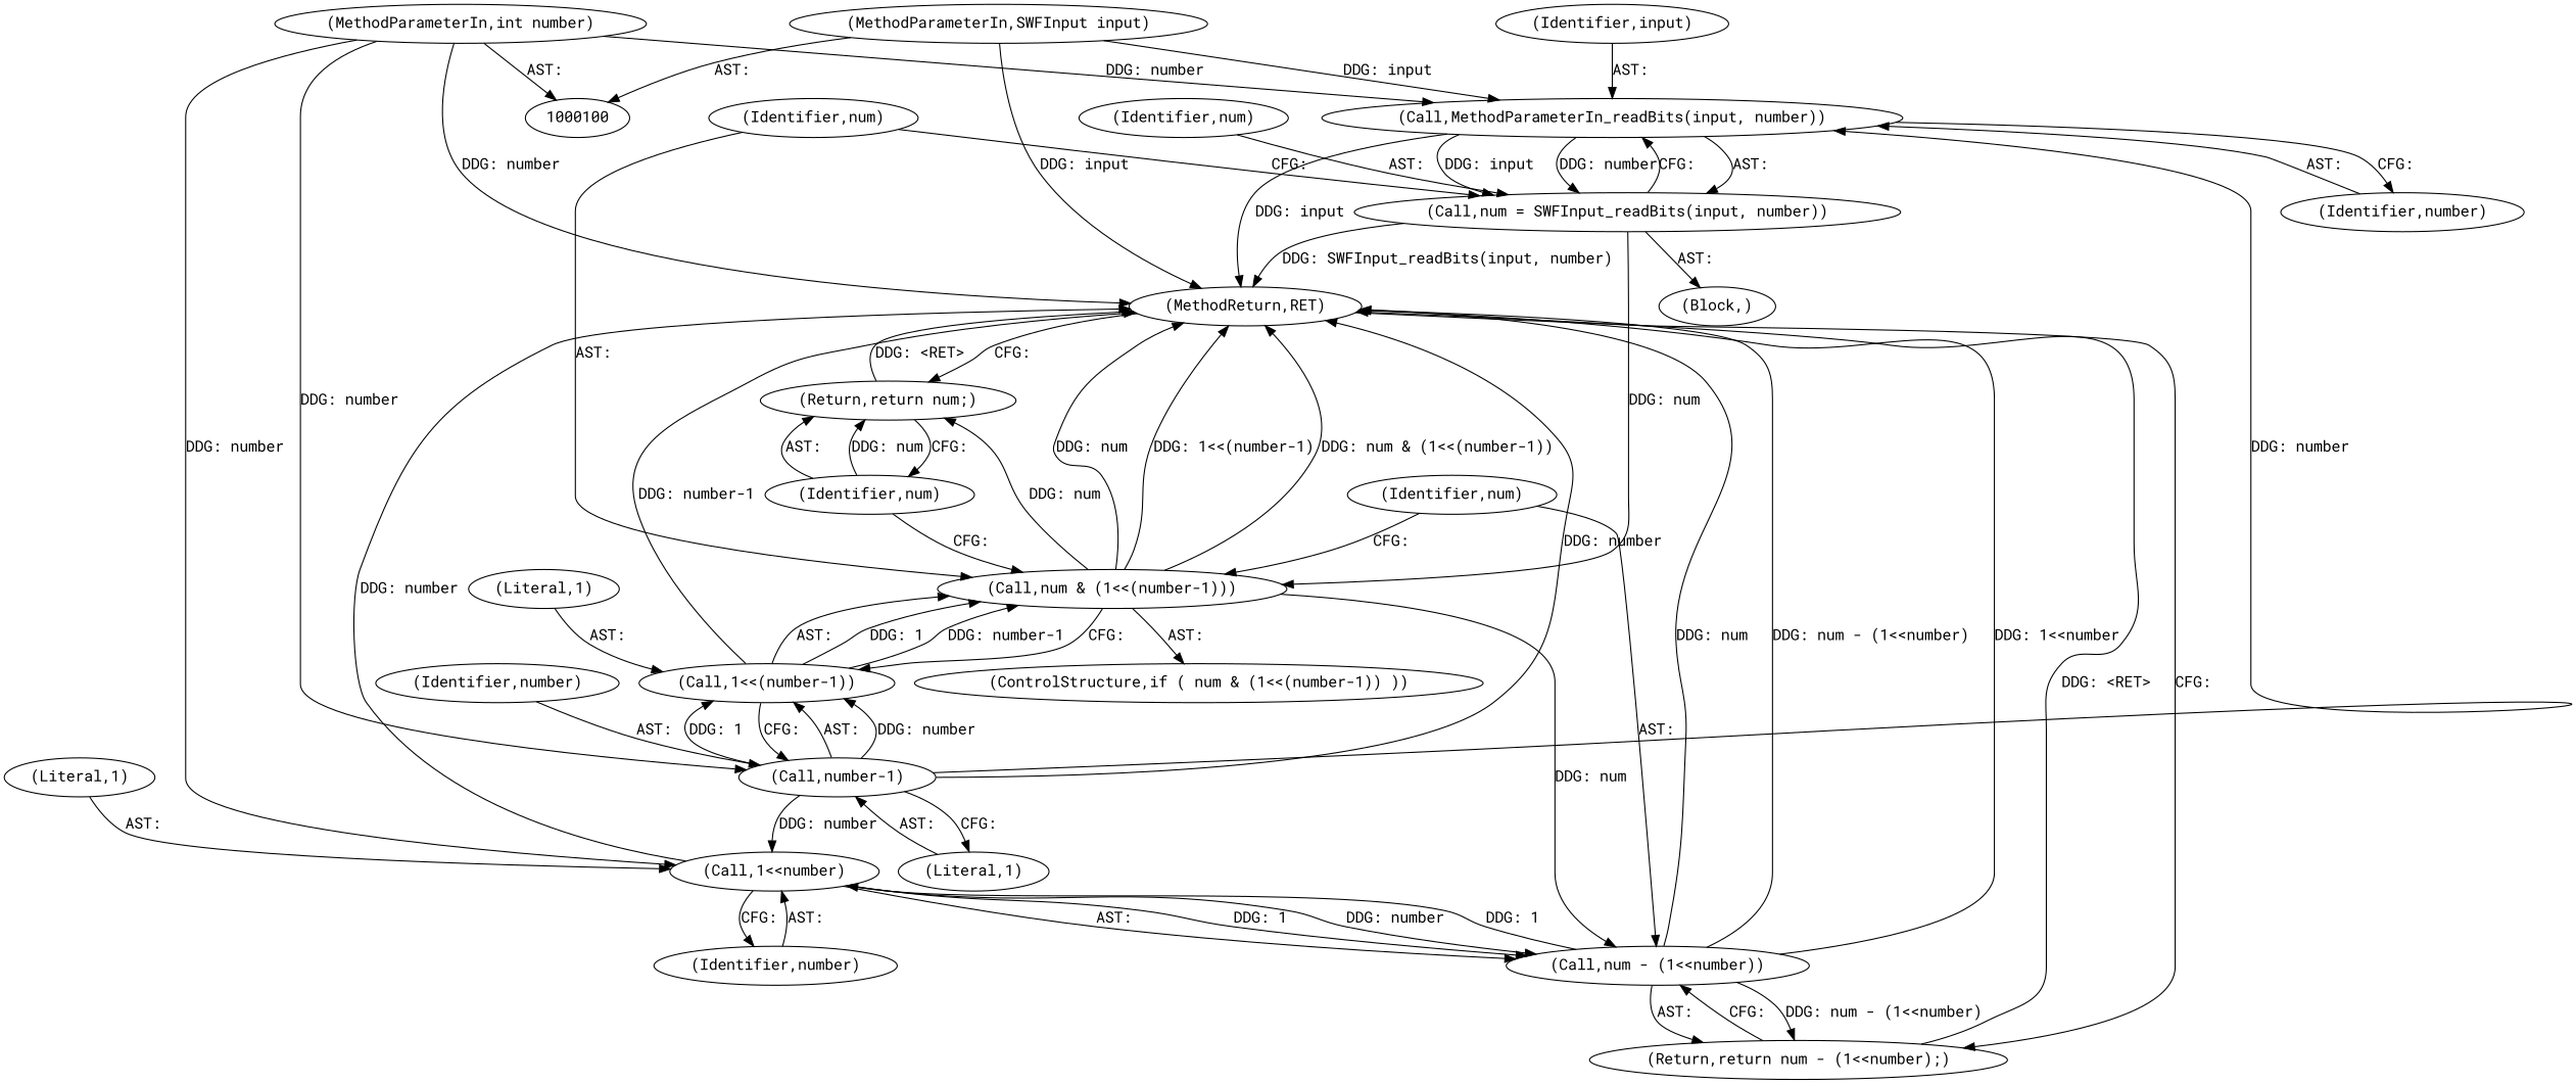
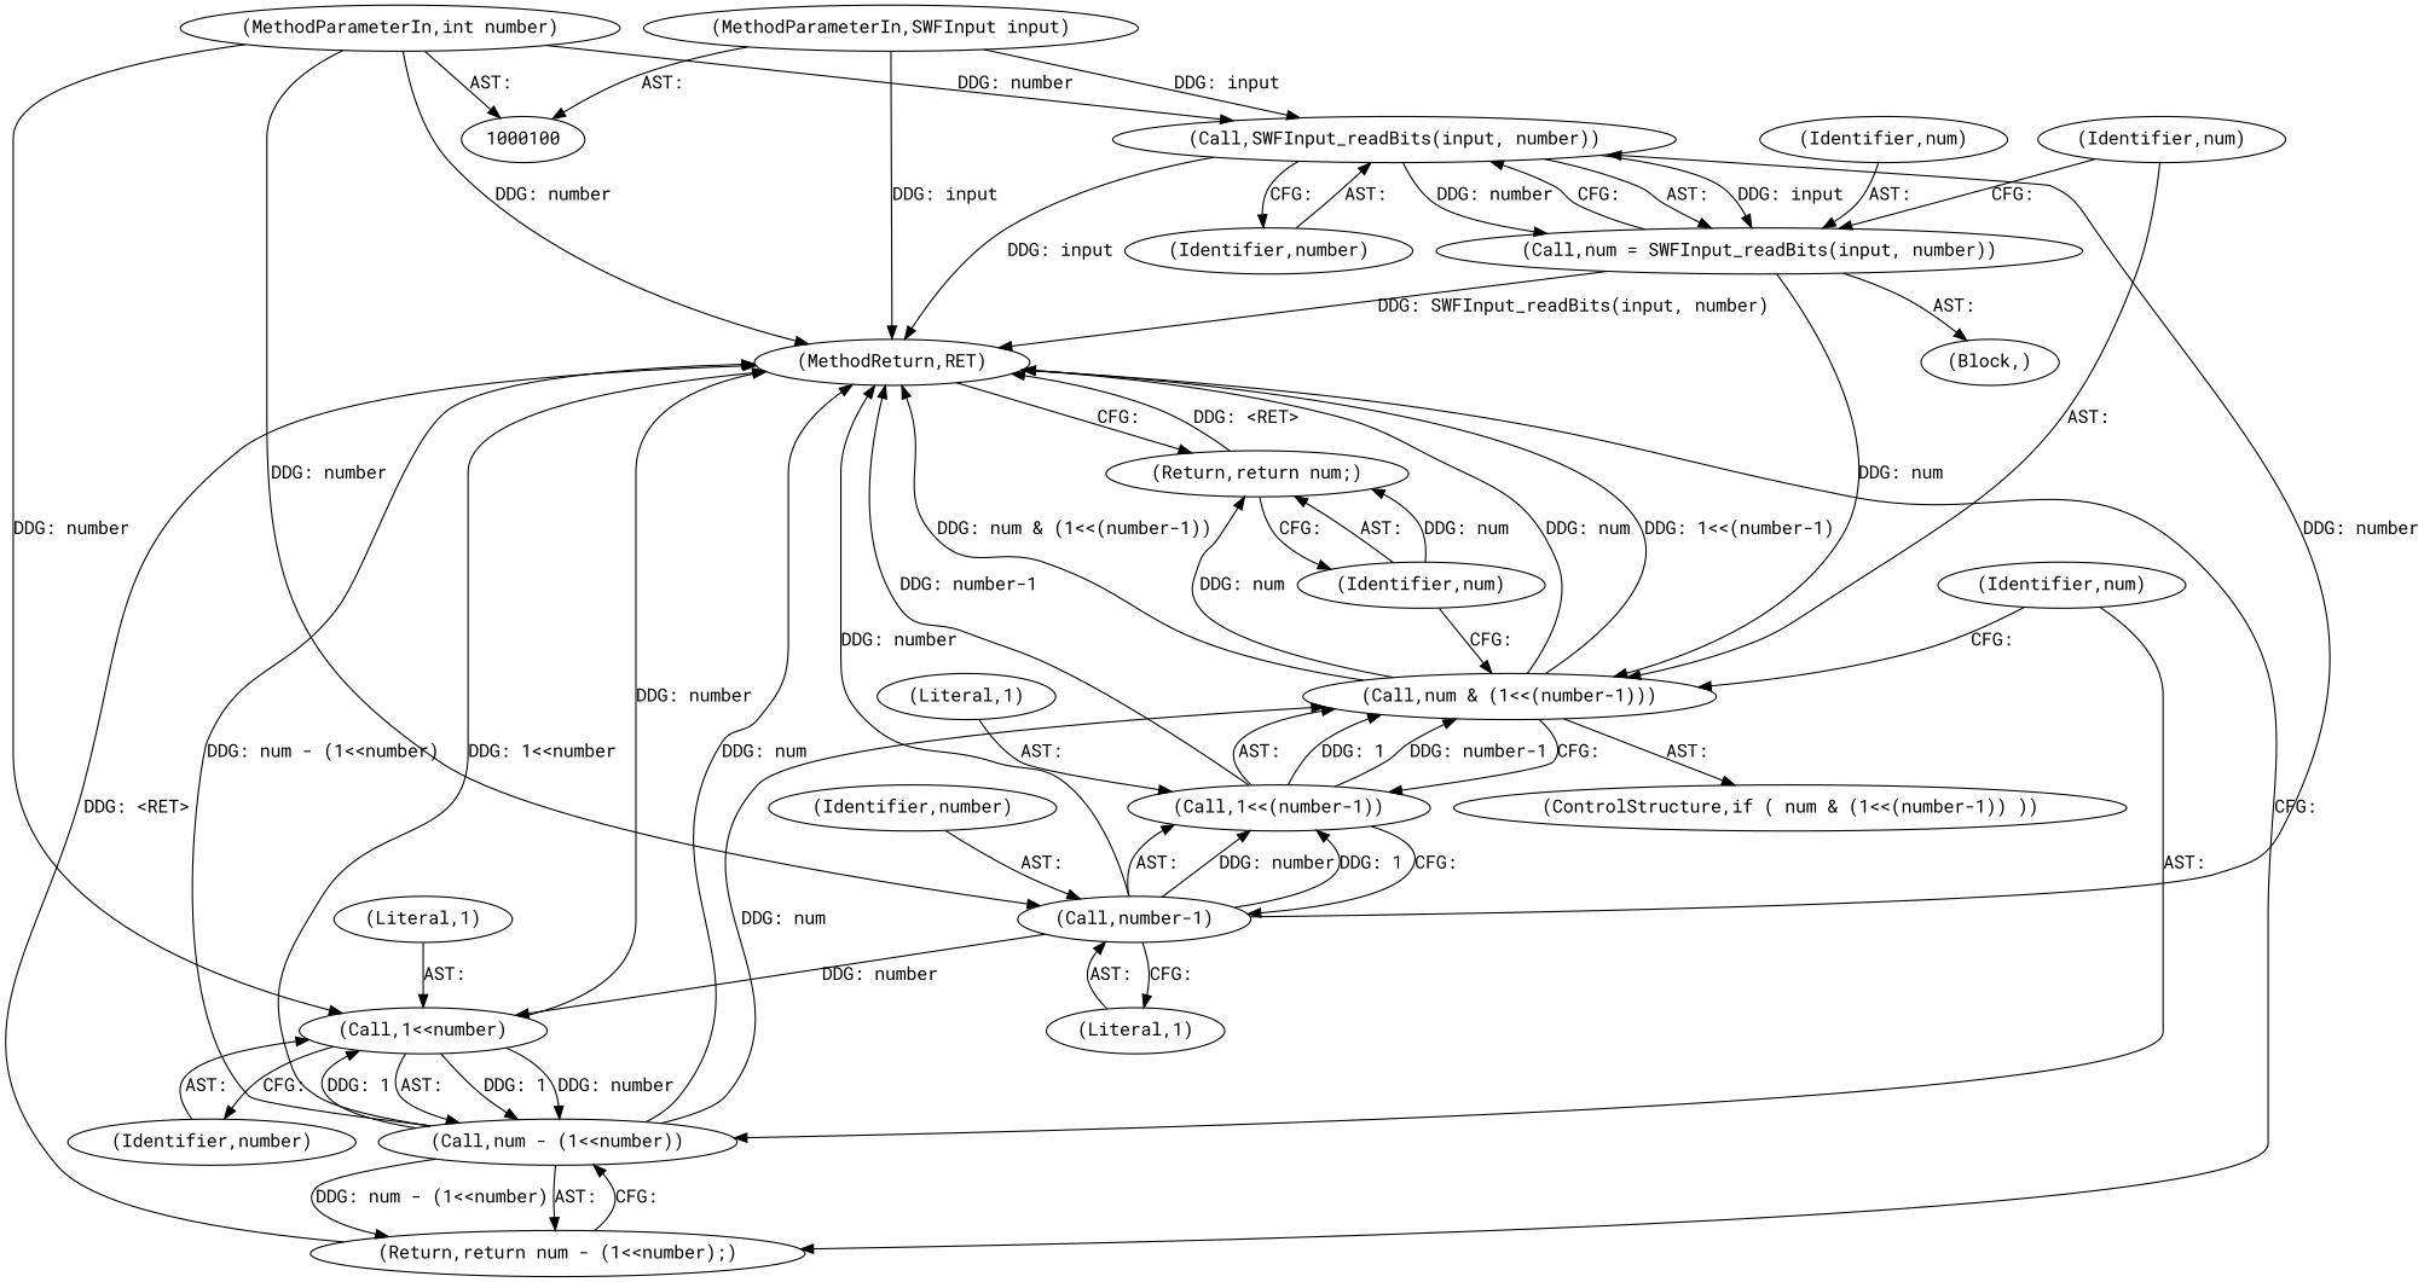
  digraph {
    fontname="Roboto Mono"
    node [fontname="Roboto Mono"]
    edge [fontname="Roboto Mono"]
-   n1 [label="(Call,MethodParameterIn_readBits(input, number))"]
+   n1 [label="(Call,SWFInput_readBits(input, number))"]
    n2 [label="(Call,num = SWFInput_readBits(input, number))"]
    n3 [label="(Identifier,number)"]
    n4 [label="(MethodReturn,RET)"]
    n5 [label="(Call,num & (1<<(number-1)))"]
    n6 [label="(Block,)"]
    n7 [label="(Call,number-1)"]
    n8 [label="(Call,1<<number)"]
    n9 [label="(Call,1<<(number-1))"]
    n10 [label="(Literal,1)"]
    n11 [label="(Return,return num;)"]
    n12 [label="(Return,return num - (1<<number);)"]
    n13 [label="(MethodParameterIn,SWFInput input)"]
    1000100
    n15 [label="(MethodParameterIn,int number)"]
    n16 [label="(Call,num - (1<<number))"]
    n17 [label="(Identifier,number)"]
    n18 [label="(ControlStructure,if ( num & (1<<(number-1)) ))"]
    n19 [label="(Identifier,num)"]
    n20 [label="(Identifier,num)"]
    n21 [label="(Literal,1)"]
    n22 [label="(Identifier,num)"]
    n23 [label="(Literal,1)"]
    n24 [label="(Identifier,num)"]
    n25 [label="(Identifier,number)"]
-   n26 [label="(Identifier,input)"]
    n1 -> n2 [label="AST: "]
    n1 -> n2 [label="DDG: input"]
    n1 -> n2 [label="DDG: number"]
    n1 -> n3 [label="CFG: "]
    n1 -> n4 [label="DDG: input"]
    n2 -> n1 [label="CFG: "]
    n2 -> n4 [label="DDG: SWFInput_readBits(input, number)"]
    n2 -> n5 [label="DDG: num"]
    n2 -> n6 [label="AST: "]
    n3 -> n1 [label="AST: "]
    n4 -> n11 [label="CFG: "]
    n4 -> n12 [label="CFG: "]
    n5 -> n4 [label="DDG: num"]
    n5 -> n4 [label="DDG: 1<<(number-1)"]
    n5 -> n4 [label="DDG: num & (1<<(number-1))"]
    n5 -> n9 [label="CFG: "]
    n5 -> n11 [label="DDG: num"]
-   n5 -> n16 [label="DDG: num"]
+   n16 -> n5 [label="DDG: num"]
    n5 -> n18 [label="AST: "]
    n7 -> n1 [label="DDG: number"]
    n7 -> n4 [label="DDG: number"]
    n7 -> n8 [label="DDG: number"]
    n7 -> n9 [label="AST: "]
    n7 -> n9 [label="DDG: number"]
    n7 -> n9 [label="DDG: 1"]
    n7 -> n10 [label="CFG: "]
    n8 -> n4 [label="DDG: number"]
    n8 -> n16 [label="AST: "]
    n8 -> n16 [label="DDG: 1"]
    n8 -> n16 [label="DDG: number"]
    n8 -> n17 [label="CFG: "]
    n9 -> n4 [label="DDG: number-1"]
    n9 -> n5 [label="AST: "]
    n9 -> n5 [label="DDG: 1"]
    n9 -> n5 [label="DDG: number-1"]
    n9 -> n7 [label="CFG: "]
    n10 -> n7 [label="AST: "]
    n11 -> n4 [label="DDG: <RET>"]
    n11 -> n19 [label="CFG: "]
    n12 -> n4 [label="DDG: <RET>"]
    n12 -> n16 [label="CFG: "]
    n13 -> n1 [label="DDG: input"]
    n13 -> n4 [label="DDG: input"]
    n13 -> 1000100 [label="AST: "]
    n15 -> n1 [label="DDG: number"]
    n15 -> n4 [label="DDG: number"]
    n15 -> n7 [label="DDG: number"]
    n15 -> n8 [label="DDG: number"]
    n15 -> 1000100 [label="AST: "]
    n16 -> n4 [label="DDG: num - (1<<number)"]
    n16 -> n4 [label="DDG: 1<<number"]
    n16 -> n4 [label="DDG: num"]
    n16 -> n8 [label="DDG: 1"]
    n16 -> n12 [label="AST: "]
    n16 -> n12 [label="DDG: num - (1<<number)"]
    n17 -> n8 [label="AST: "]
    n19 -> n5 [label="CFG: "]
    n19 -> n11 [label="AST: "]
    n19 -> n11 [label="DDG: num"]
    n20 -> n5 [label="CFG: "]
    n20 -> n16 [label="AST: "]
    n21 -> n8 [label="AST: "]
    n22 -> n2 [label="CFG: "]
    n22 -> n5 [label="AST: "]
    n23 -> n9 [label="AST: "]
    n24 -> n2 [label="AST: "]
    n25 -> n7 [label="AST: "]
-   n26 -> n1 [label="AST: "]
  }
